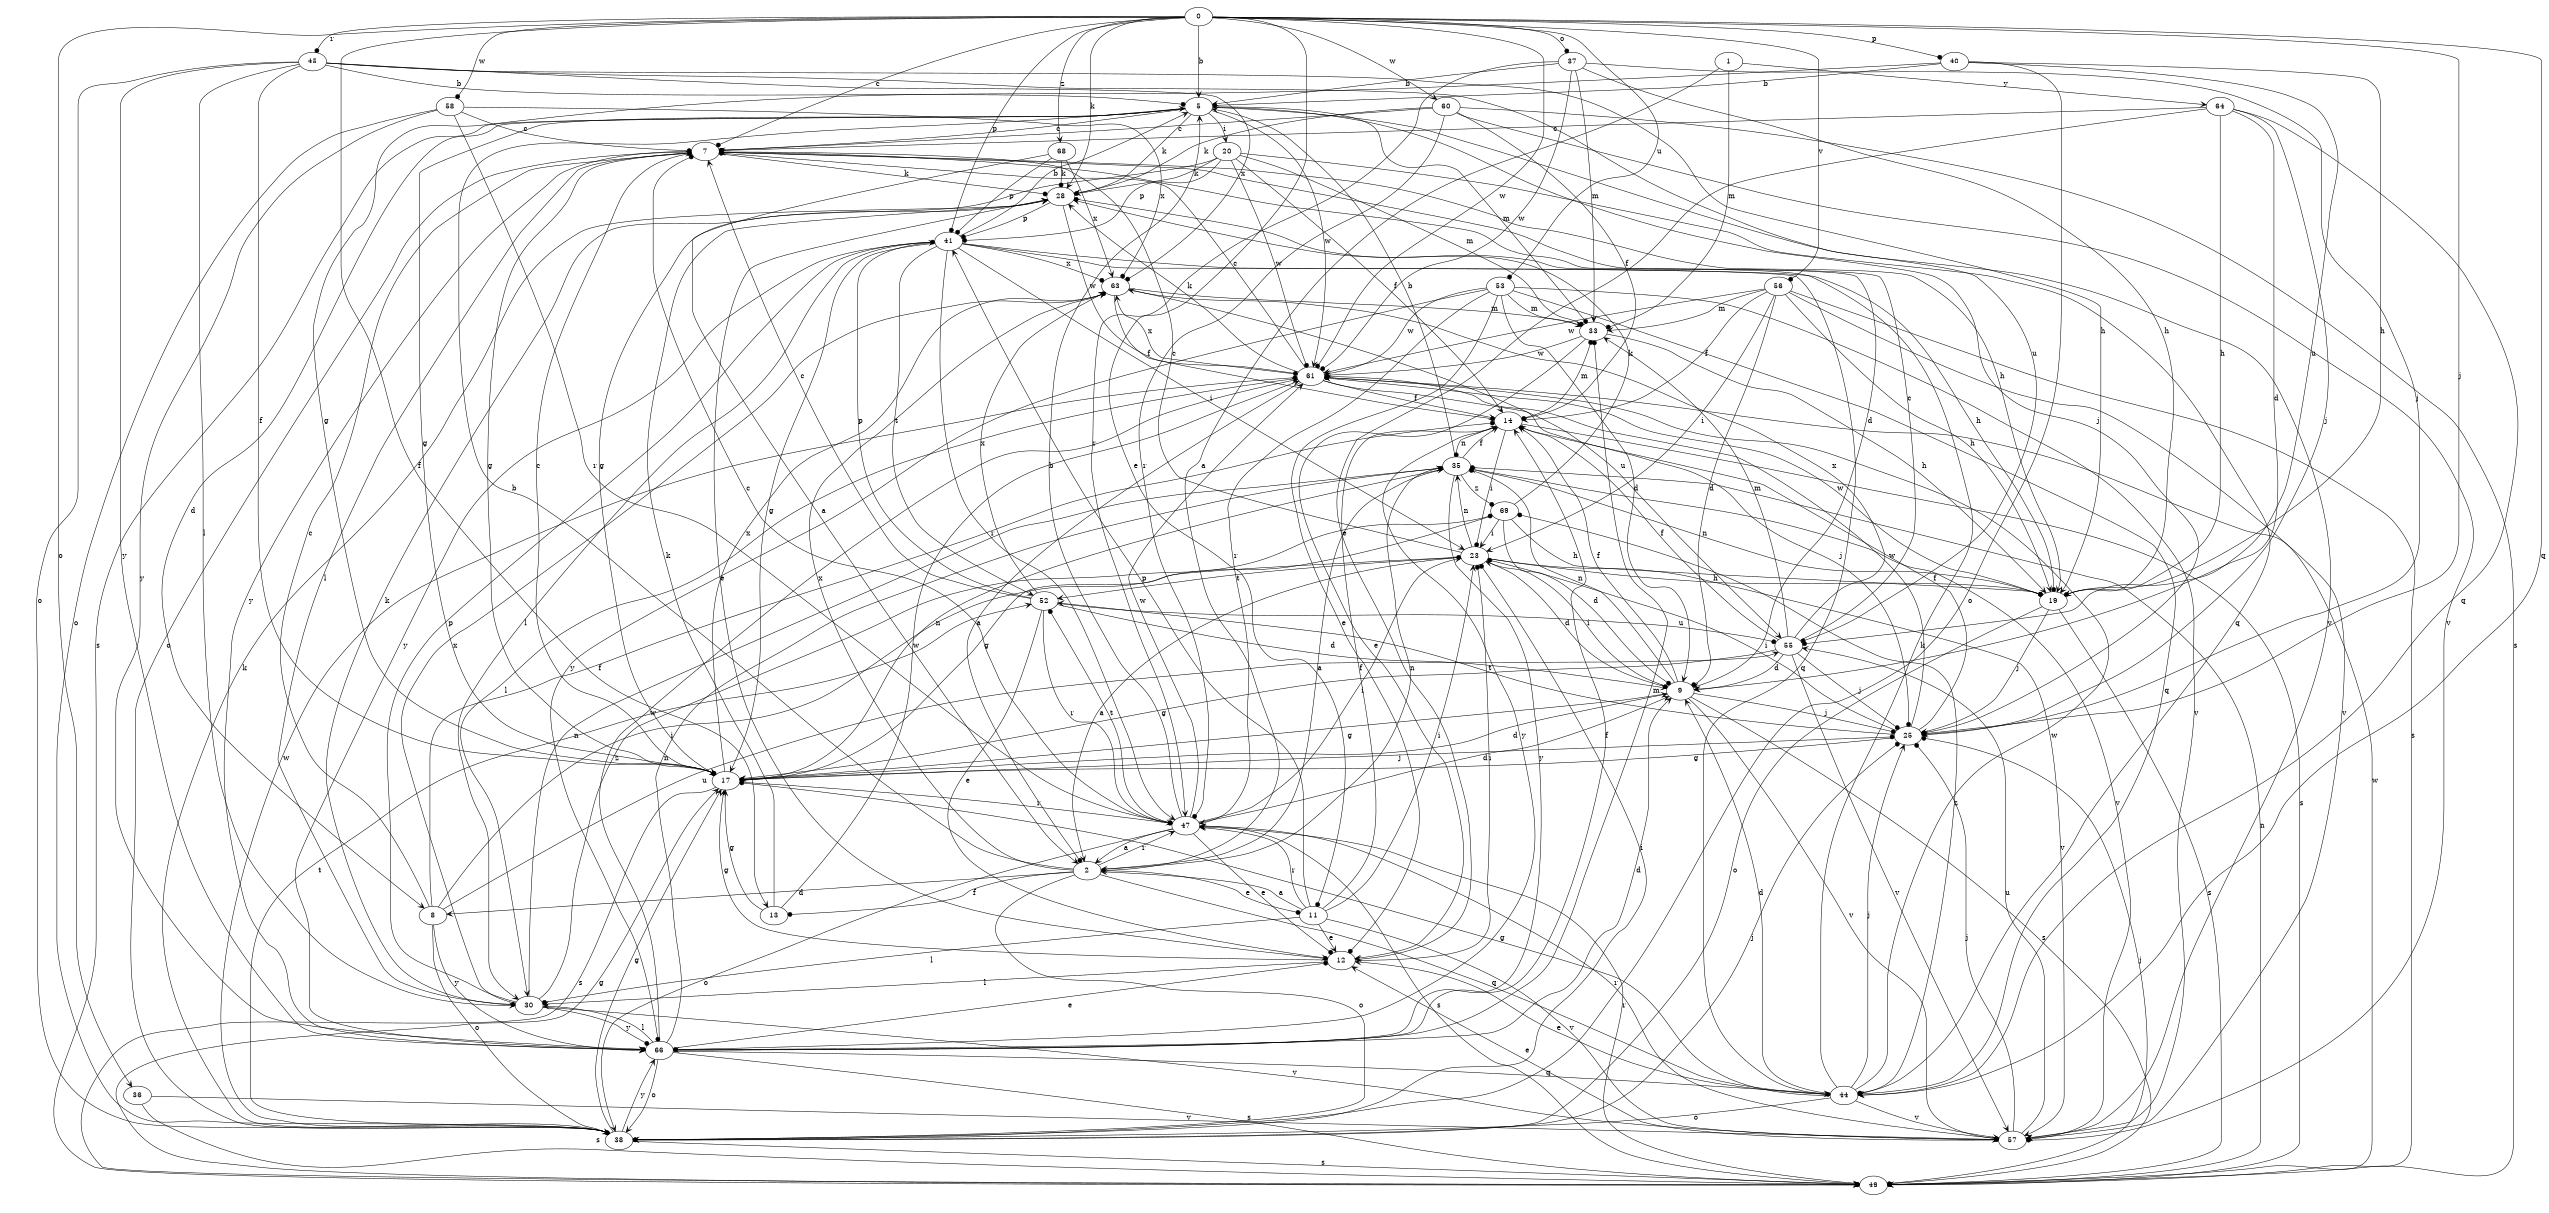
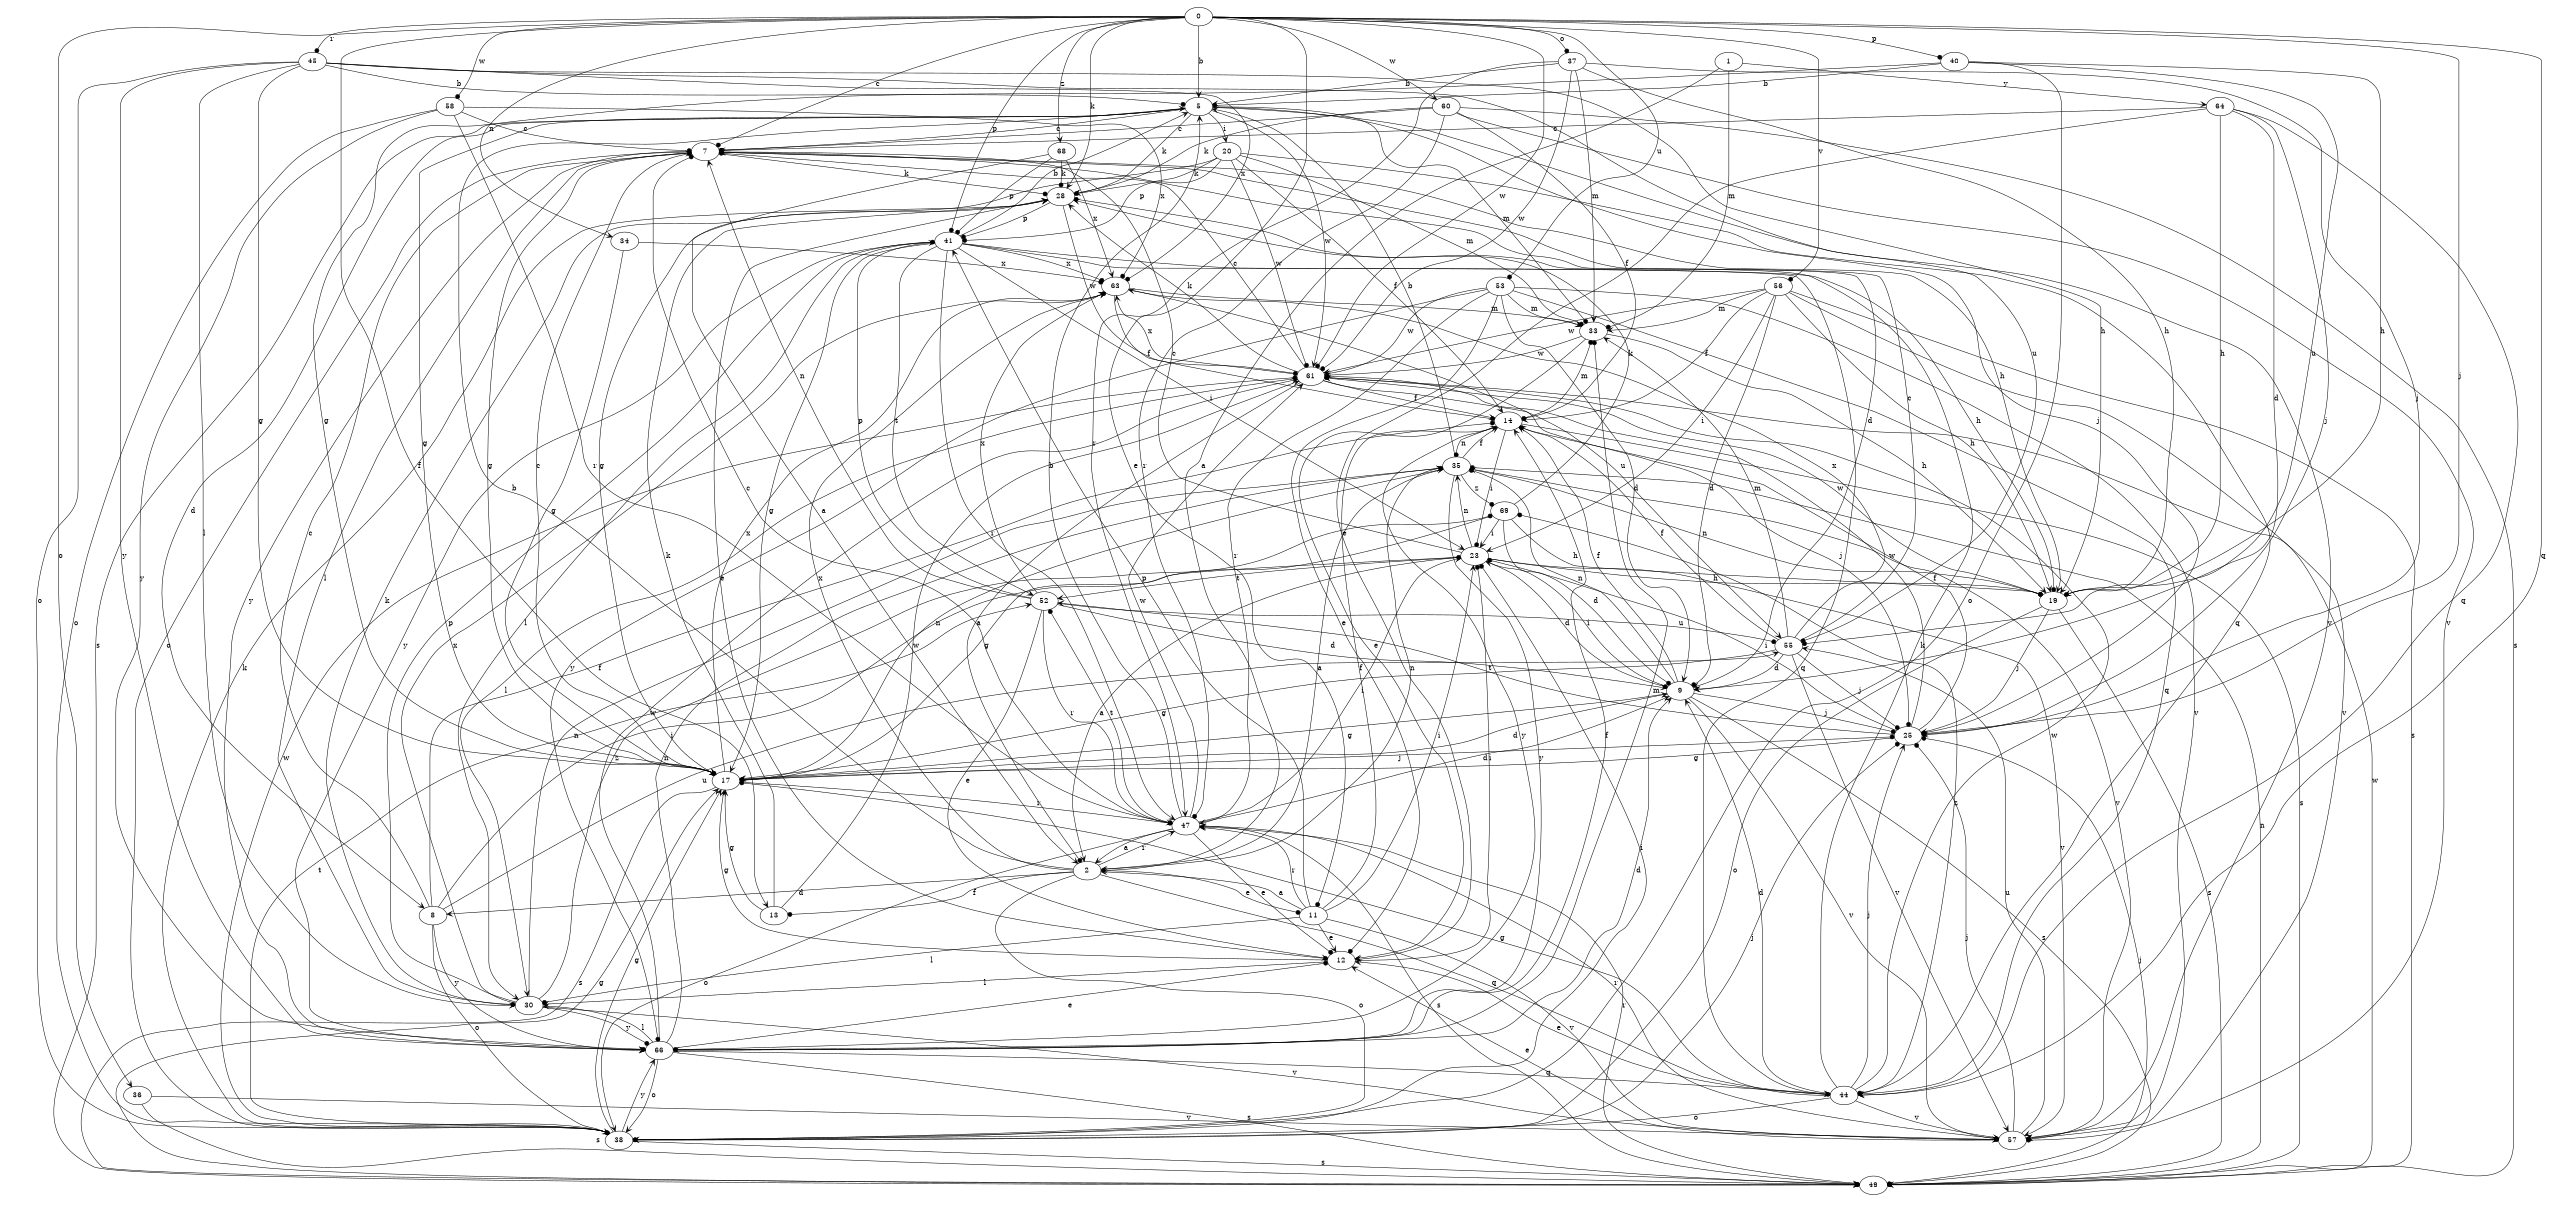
  strict digraph {
    edge [arrowhead=vee]
    0
    5
    7
    11
    13
    25
    28
+   34
    36
    37
    40
    41
    44
    45
    53
    56
    58
    60
    61
    68
    33
    8
    17
    20
    49
    57
    30
    38
    9
    19
    66
    2
    47
    14
    23
    12
    52
    35
    63
    69
    55
    1
    64
    0 -> 5 [label=b]
    0 -> 7 [arrowhead=dot label=c]
    0 -> 11 [arrowhead=dot label=e]
    0 -> 13 [label=f]
    0 -> 25 [label=j]
    0 -> 28 [label=k]
+   0 -> 34 [label=n]
    0 -> 36 [label=o]
    0 -> 37 [arrowhead=dot label=o]
    0 -> 40 [arrowhead=dot label=p]
    0 -> 41 [arrowhead=dot label=p]
    0 -> 44 [label=q]
    0 -> 45 [arrowhead=dot label=r]
    0 -> 53 [arrowhead=dot label=u]
    0 -> 56 [arrowhead=dot label=v]
    0 -> 58 [arrowhead=dot label=w]
    0 -> 60 [label=w]
    0 -> 61 [arrowhead=dot label=w]
    0 -> 68 [label=z]
    5 -> 7 [arrowhead=dot label=c]
    5 -> 25 [arrowhead=dot label=j]
    5 -> 28 [label=k]
    5 -> 61 [label=w]
    5 -> 33 [arrowhead=dot label=m]
    5 -> 8 [label=d]
    5 -> 17 [arrowhead=dot label=g]
    5 -> 20 [label=i]
    5 -> 49 [label=s]
    5 -> 57 [label=v]
    7 -> 28 [arrowhead=dot label=k]
    7 -> 17 [label=g]
    7 -> 30 [arrowhead=dot label=l]
    7 -> 38 [label=o]
    7 -> 9 [label=d]
    7 -> 19 [label=h]
    7 -> 66 [label=y]
    11 -> 41 [label=p]
    11 -> 57 [arrowhead=dot label=v]
    11 -> 30 [arrowhead=dot label=l]
    11 -> 2 [label=a]
    11 -> 47 [label=r]
    11 -> 14 [label=f]
    11 -> 23 [label=i]
    11 -> 12 [label=e]
    13 -> 28 [label=k]
    13 -> 61 [label=w]
    13 -> 17 [label=g]
    25 -> 61 [arrowhead=dot label=w]
    25 -> 17 [arrowhead=dot label=g]
    25 -> 14 [arrowhead=dot label=f]
    25 -> 23 [arrowhead=dot label=i]
    25 -> 52 [label=t]
    28 -> 41 [arrowhead=dot label=p]
    28 -> 61 [arrowhead=dot label=w]
    28 -> 12 [arrowhead=dot label=e]
+   34 -> 17 [label=g]
+   34 -> 63 [arrowhead=dot label=x]
    36 -> 49 [label=s]
    36 -> 57 [label=v]
    37 -> 5 [label=b]
    37 -> 25 [arrowhead=dot label=j]
    37 -> 61 [arrowhead=dot label=w]
    37 -> 33 [label=m]
    37 -> 19 [label=h]
    37 -> 47 [label=r]
    40 -> 5 [arrowhead=dot label=b]
    40 -> 17 [label=g]
    40 -> 38 [label=o]
    40 -> 19 [arrowhead=dot label=h]
    40 -> 55 [arrowhead=dot label=u]
    41 -> 5 [label=b]
    41 -> 44 [label=q]
    41 -> 17 [label=g]
    41 -> 30 [label=l]
    41 -> 19 [arrowhead=dot label=h]
    41 -> 66 [label=y]
    41 -> 47 [label=r]
    41 -> 23 [label=i]
    41 -> 52 [label=t]
    41 -> 63 [arrowhead=dot label=x]
    44 -> 25 [label=j]
    44 -> 28 [arrowhead=dot label=k]
    44 -> 61 [arrowhead=dot label=w]
    44 -> 17 [arrowhead=dot label=g]
    44 -> 57 [label=v]
    44 -> 38 [label=o]
    44 -> 9 [label=d]
    44 -> 12 [label=e]
    44 -> 69 [arrowhead=dot label=z]
    45 -> 5 [arrowhead=dot label=b]
-   45 -> 17 [label=f]
+   45 -> 17 [label=g]
    45 -> 30 [label=l]
    45 -> 38 [arrowhead=dot label=o]
    45 -> 19 [label=h]
    45 -> 66 [label=y]
    45 -> 63 [arrowhead=dot label=x]
    45 -> 55 [arrowhead=dot label=u]
    53 -> 44 [label=q]
    53 -> 61 [label=w]
    53 -> 33 [label=m]
    53 -> 57 [label=v]
    53 -> 9 [label=d]
    53 -> 66 [arrowhead=dot label=y]
    53 -> 47 [label=r]
    53 -> 12 [arrowhead=dot label=e]
    56 -> 61 [label=w]
    56 -> 33 [label=m]
    56 -> 49 [arrowhead=dot label=s]
    56 -> 57 [label=v]
    56 -> 9 [arrowhead=dot label=d]
    56 -> 19 [label=h]
    56 -> 14 [label=f]
    56 -> 23 [label=i]
    58 -> 7 [arrowhead=dot label=c]
    58 -> 38 [arrowhead=dot label=o]
    58 -> 66 [arrowhead=dot label=y]
    58 -> 47 [arrowhead=dot label=r]
    58 -> 63 [arrowhead=dot label=x]
    60 -> 7 [arrowhead=dot label=c]
    60 -> 28 [label=k]
    60 -> 49 [label=s]
    60 -> 57 [arrowhead=dot label=v]
    60 -> 47 [arrowhead=dot label=r]
    60 -> 14 [arrowhead=dot label=f]
    61 -> 7 [arrowhead=dot label=c]
    61 -> 25 [arrowhead=dot label=j]
    61 -> 28 [label=k]
    61 -> 30 [label=l]
    61 -> 2 [arrowhead=dot label=a]
    61 -> 14 [label=f]
    61 -> 63 [label=x]
    68 -> 28 [arrowhead=dot label=k]
    68 -> 41 [arrowhead=dot label=p]
    68 -> 2 [label=a]
    68 -> 63 [label=x]
    33 -> 61 [label=w]
    33 -> 19 [label=h]
    33 -> 12 [label=e]
    8 -> 7 [label=c]
    8 -> 38 [label=o]
    8 -> 66 [label=y]
    8 -> 14 [arrowhead=dot label=f]
    8 -> 23 [arrowhead=dot label=i]
    8 -> 55 [label=u]
    17 -> 7 [arrowhead=dot label=c]
    17 -> 25 [arrowhead=dot label=j]
    17 -> 49 [arrowhead=dot label=s]
    17 -> 9 [label=d]
    17 -> 47 [arrowhead=dot label=r]
    17 -> 35 [label=n]
    17 -> 63 [label=x]
    20 -> 28 [arrowhead=dot label=k]
    20 -> 41 [arrowhead=dot label=p]
    20 -> 44 [arrowhead=dot label=q]
    20 -> 61 [arrowhead=dot label=w]
    20 -> 33 [arrowhead=dot label=m]
    20 -> 17 [arrowhead=dot label=g]
    20 -> 14 [label=f]
    49 -> 25 [arrowhead=dot label=j]
    49 -> 61 [arrowhead=dot label=w]
    49 -> 17 [label=g]
    49 -> 47 [label=r]
    49 -> 35 [arrowhead=dot label=n]
    57 -> 25 [arrowhead=dot label=j]
    57 -> 47 [label=r]
    57 -> 12 [label=e]
    57 -> 55 [label=u]
    30 -> 28 [label=k]
    30 -> 41 [arrowhead=dot label=p]
    30 -> 57 [label=v]
    30 -> 66 [arrowhead=dot label=y]
    30 -> 35 [label=n]
    30 -> 63 [arrowhead=dot label=x]
    30 -> 69 [arrowhead=dot label=z]
    38 -> 25 [arrowhead=dot label=j]
    38 -> 28 [label=k]
    38 -> 61 [arrowhead=dot label=w]
    38 -> 17 [label=g]
    38 -> 49 [arrowhead=dot label=s]
    38 -> 66 [label=y]
    38 -> 23 [arrowhead=dot label=i]
    38 -> 52 [label=t]
    9 -> 25 [arrowhead=dot label=j]
    9 -> 17 [label=g]
    9 -> 49 [arrowhead=dot label=s]
    9 -> 57 [arrowhead=dot label=v]
    9 -> 14 [label=f]
    9 -> 23 [label=i]
    9 -> 35 [arrowhead=dot label=n]
    19 -> 25 [label=j]
    19 -> 61 [label=w]
    19 -> 49 [arrowhead=dot label=s]
    19 -> 38 [arrowhead=dot label=o]
    19 -> 35 [label=n]
    66 -> 44 [label=q]
    66 -> 61 [label=w]
    66 -> 33 [arrowhead=dot label=m]
    66 -> 49 [label=s]
    66 -> 30 [label=l]
    66 -> 38 [label=o]
    66 -> 9 [label=d]
    66 -> 14 [label=f]
    66 -> 12 [arrowhead=dot label=e]
    66 -> 35 [arrowhead=dot label=n]
    2 -> 5 [label=b]
    2 -> 11 [arrowhead=dot label=e]
    2 -> 13 [arrowhead=dot label=f]
    2 -> 44 [arrowhead=dot label=q]
    2 -> 8 [label=d]
    2 -> 38 [arrowhead=dot label=o]
    2 -> 47 [label=r]
    2 -> 35 [label=n]
    2 -> 63 [label=x]
    47 -> 5 [label=b]
    47 -> 7 [arrowhead=dot label=c]
    47 -> 61 [label=w]
    47 -> 49 [label=s]
    47 -> 38 [label=o]
    47 -> 9 [label=d]
    47 -> 2 [label=a]
    47 -> 23 [label=i]
    47 -> 12 [arrowhead=dot label=e]
    47 -> 52 [arrowhead=dot label=t]
    14 -> 33 [arrowhead=dot label=m]
    14 -> 49 [label=s]
    14 -> 66 [arrowhead=dot label=y]
    14 -> 23 [arrowhead=dot label=i]
    14 -> 35 [arrowhead=dot label=n]
    23 -> 7 [label=c]
    23 -> 57 [label=v]
    23 -> 9 [arrowhead=dot label=d]
    23 -> 19 [arrowhead=dot label=h]
    23 -> 2 [label=a]
    23 -> 52 [label=t]
    23 -> 35 [label=n]
    12 -> 17 [label=g]
    12 -> 30 [label=l]
    12 -> 23 [arrowhead=dot label=i]
-   52 -> 7 [label=c]
+   52 -> 7 [label=n]
    52 -> 41 [label=p]
    52 -> 9 [label=d]
    52 -> 47 [label=r]
    52 -> 12 [label=e]
    52 -> 63 [label=x]
    52 -> 55 [arrowhead=dot label=u]
    35 -> 5 [label=b]
    35 -> 57 [arrowhead=dot label=v]
    35 -> 66 [label=y]
    35 -> 2 [label=a]
    35 -> 14 [label=f]
    35 -> 69 [arrowhead=dot label=z]
    63 -> 33 [label=m]
    63 -> 14 [arrowhead=dot label=f]
    63 -> 55 [label=u]
    69 -> 28 [label=k]
    69 -> 17 [arrowhead=dot label=g]
    69 -> 9 [arrowhead=dot label=d]
    69 -> 19 [arrowhead=dot label=h]
    69 -> 23 [label=i]
    55 -> 7 [label=c]
    55 -> 25 [arrowhead=dot label=j]
    55 -> 33 [label=m]
    55 -> 17 [label=g]
    55 -> 57 [label=v]
    55 -> 9 [label=d]
    55 -> 14 [label=f]
    55 -> 63 [label=x]
    1 -> 33 [arrowhead=dot label=m]
    1 -> 2 [label=a]
    1 -> 64 [label=y]
    64 -> 7 [label=c]
    64 -> 25 [label=j]
    64 -> 44 [label=q]
    64 -> 9 [label=d]
    64 -> 19 [label=h]
    64 -> 12 [label=e]
  }
